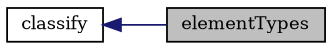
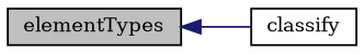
  digraph {
    rankdir=LR
    fontname="DejaVu Serif"
    node [color=black fontname="DejaVu Serif" fontsize=10 shape=record]
    n1 [fillcolor=grey75 fontcolor=black height=0.2 label=elementTypes style=filled width=0.4]
    n2 [height=0.2 label=classify width=0.4]
-   n2 -> n1 [color=midnightblue dir=back fontname="DejaVu Serif" fontsize=10 labelfontname=Helvetica labelfontsize=10 style=solid]
+   n1 -> n2 [color=midnightblue dir=back fontname="DejaVu Serif" fontsize=10 labelfontname=Helvetica labelfontsize=10 style=solid]
  }
